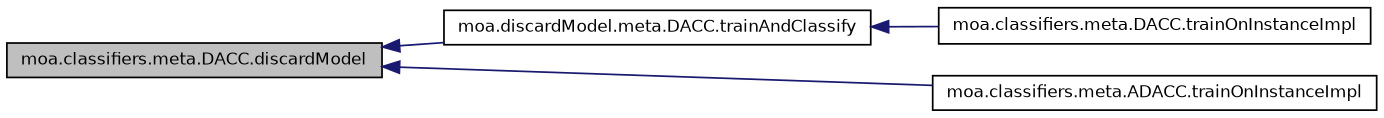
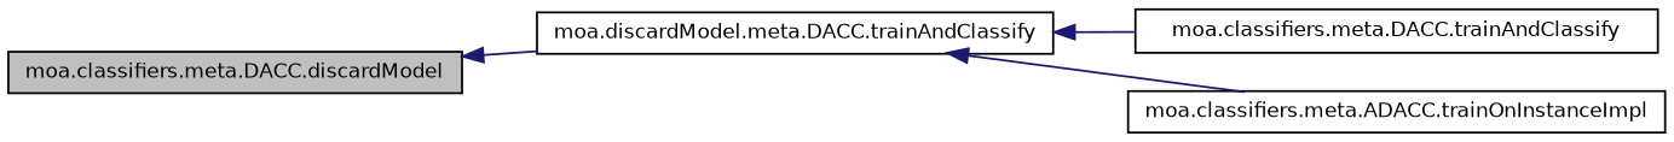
  digraph {
    rankdir=LR
    node [color=black fillcolor=white fontname=Helvetica fontsize=10 shape=record style=filled]
    edge [color=midnightblue dir=back fontname=Helvetica fontsize=10 labelfontname=Helvetica labelfontsize=10 style=solid]
    n1 [fillcolor=grey75 fontcolor=black height=0.2 label="moa.classifiers.meta.DACC.discardModel" width=0.4]
    n2 [height=0.2 label="moa.discardModel.meta.DACC.trainAndClassify" width=0.4]
-   n3 [height=0.2 label="moa.classifiers.meta.DACC.trainOnInstanceImpl" width=0.4]
+   n3 [height=0.2 label="moa.classifiers.meta.DACC.trainAndClassify" width=0.4]
    n4 [height=0.2 label="moa.classifiers.meta.ADACC.trainOnInstanceImpl" width=0.4]
    n1 -> n2
    n2 -> n3
-   n1 -> n4
+   n2 -> n4
  }
